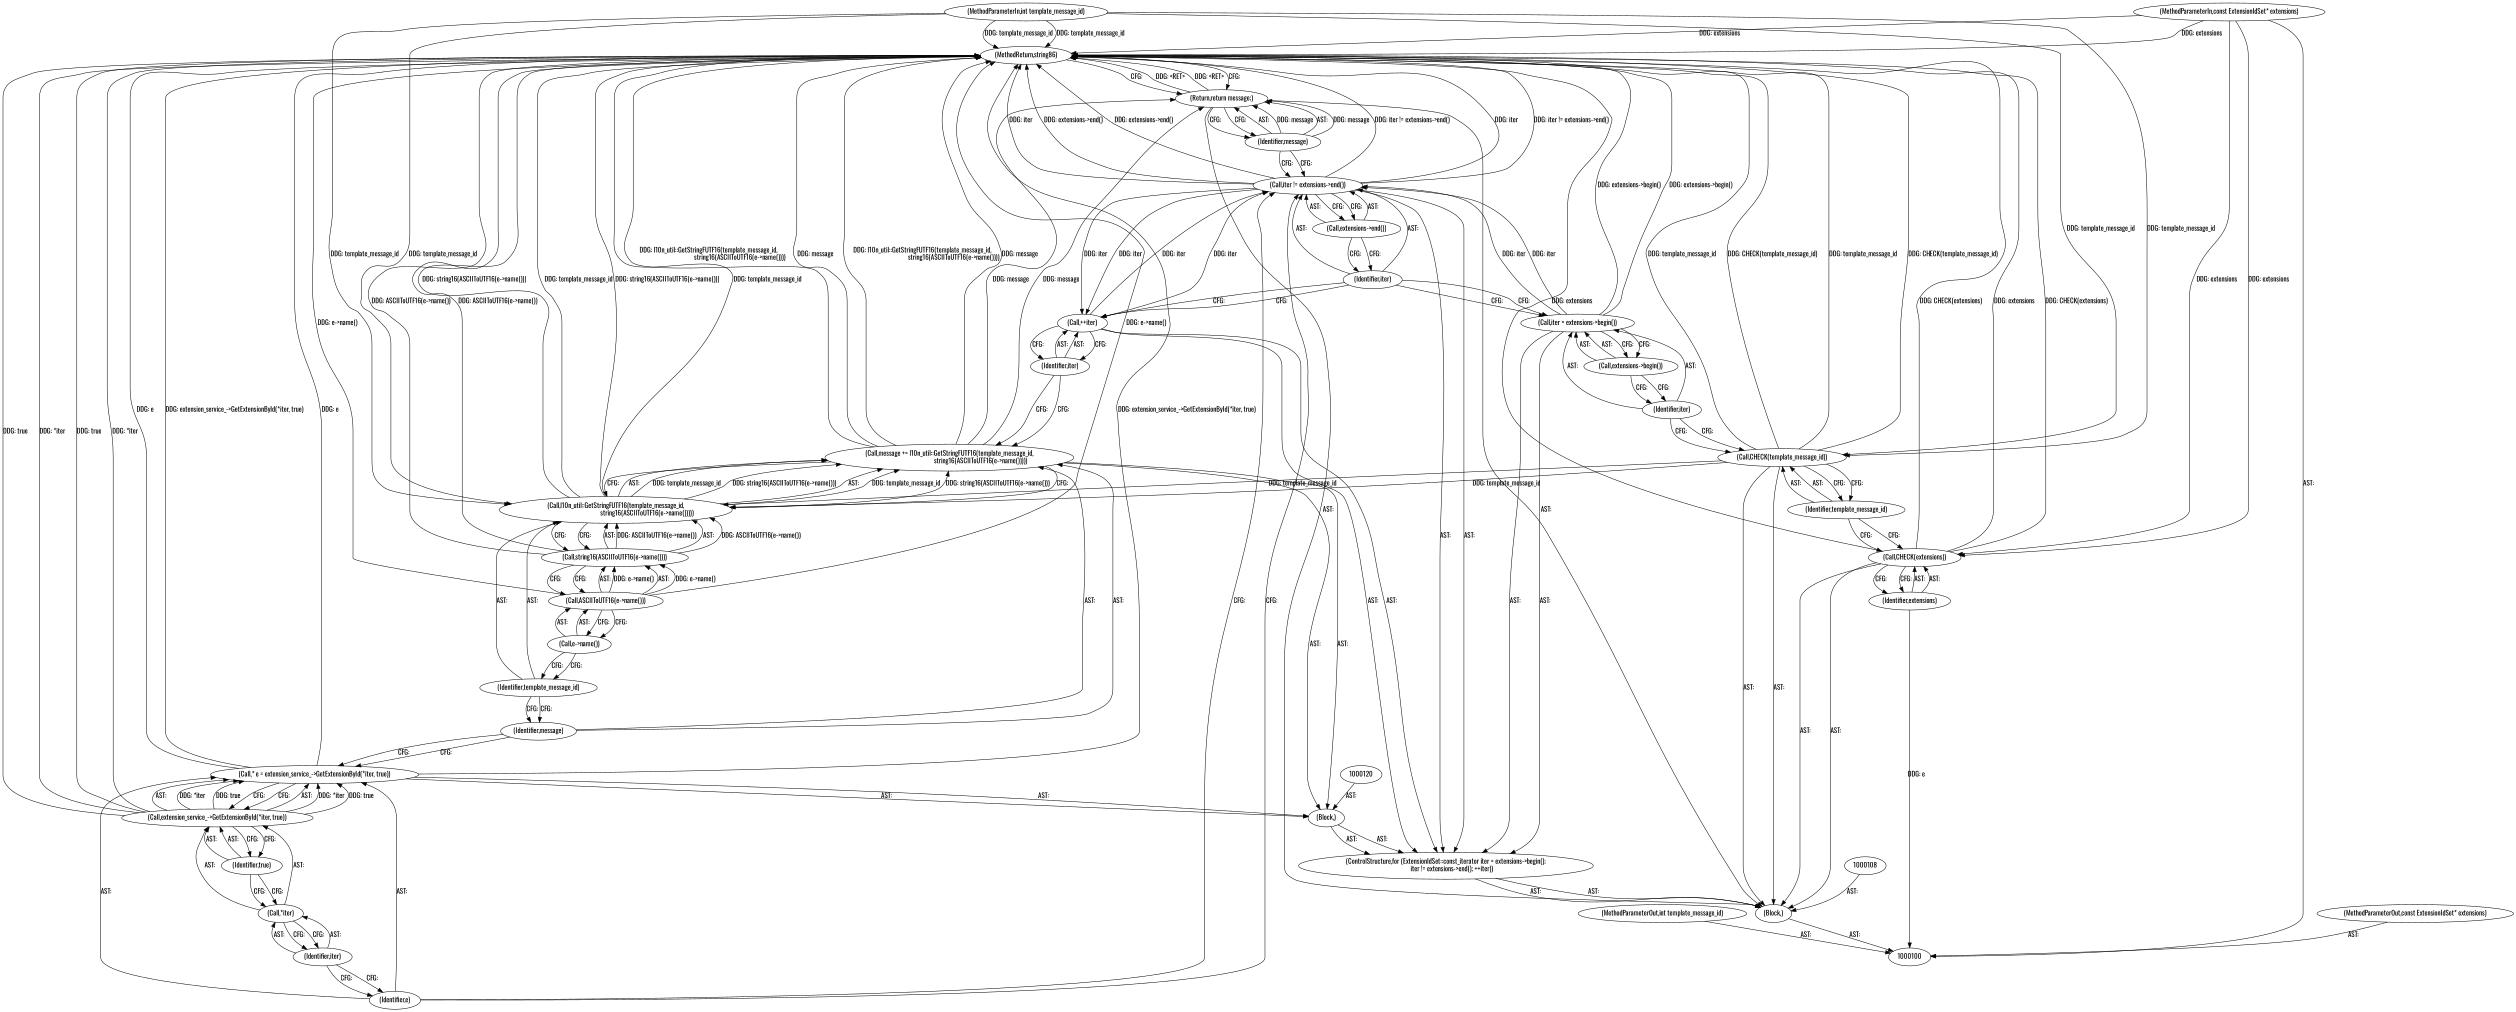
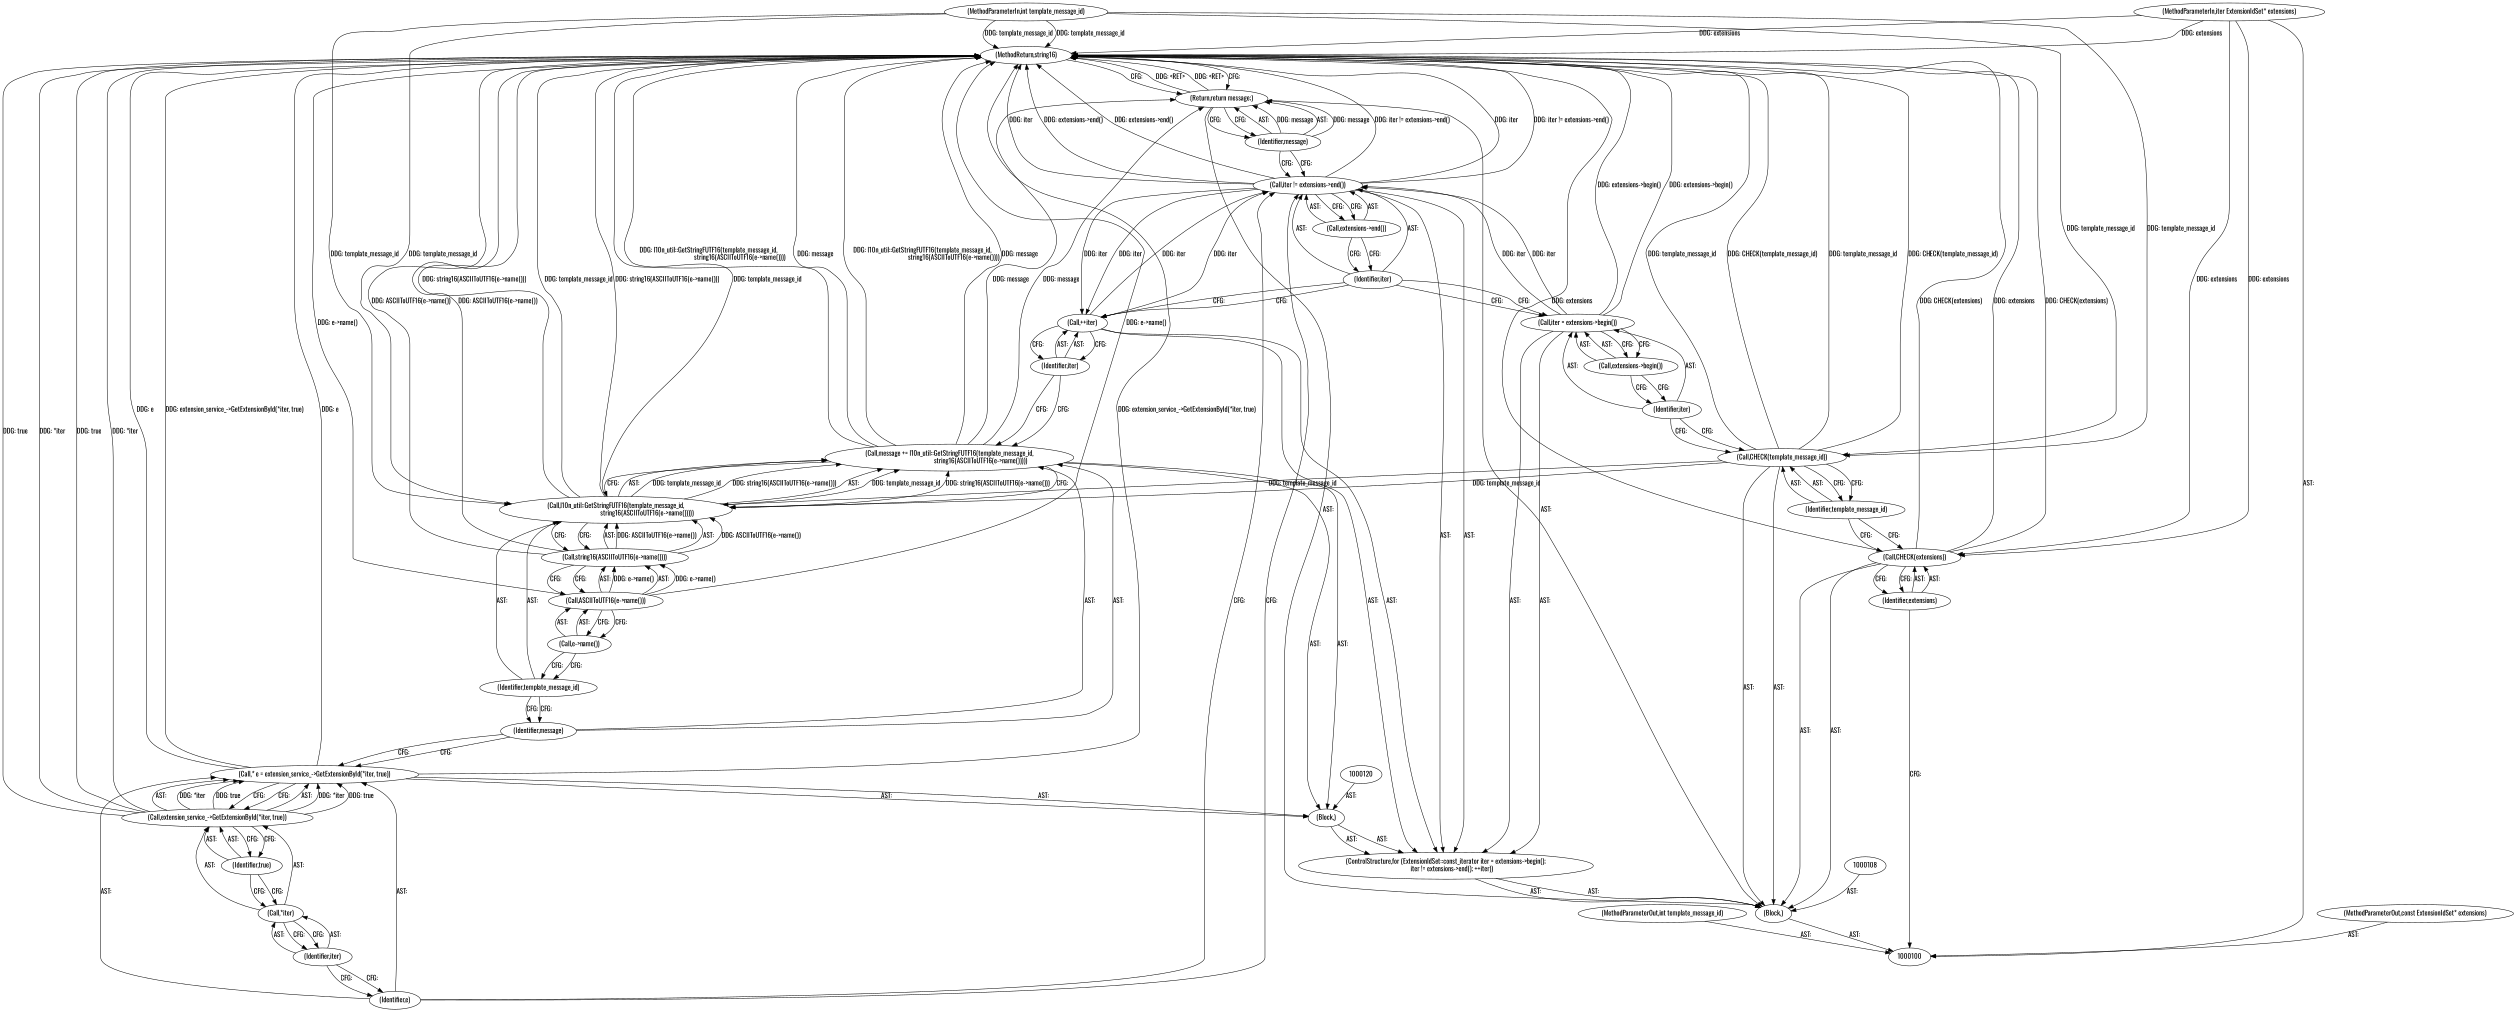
  digraph {
    fontname=Oswald
    node [fontname=Oswald]
    edge [fontname=Oswald]
-   n1 [label="(MethodReturn,string86)"]
+   n1 [label="(MethodReturn,string16)"]
    n2 [label="(Return,return message;)"]
    n3 [label="(Identifier,message)"]
    n4 [label="(Block,)"]
    n5 [label="(Call,* e = extension_service_->GetExtensionById(*iter, true))"]
    n6 [label="(Call,extension_service_->GetExtensionById(*iter, true))"]
    n7 [label="(Block,)"]
    n8 [label="(Identifier,true)"]
    n9 [label="(ControlStructure,for (ExtensionIdSet::const_iterator iter = extensions->begin();\n        iter != extensions->end(); ++iter))"]
    n10 [label="(Identifier,e)"]
    n11 [label="(Call,iter != extensions->end())"]
    n12 [label="(Call,extensions->end())"]
    n13 [label="(Call,++iter)"]
    n14 [label="(Call,*iter)"]
    n15 [label="(Identifier,iter)"]
    n16 [label="(Call,l10n_util::GetStringFUTF16(template_message_id,\n                                          string16(ASCIIToUTF16(e->name()))))"]
    n17 [label="(Call,message += l10n_util::GetStringFUTF16(template_message_id,\n                                          string16(ASCIIToUTF16(e->name()))))"]
    n18 [label="(Call,string16(ASCIIToUTF16(e->name())))"]
    n19 [label="(Call,ASCIIToUTF16(e->name()))"]
    n20 [label="(Identifier,message)"]
    n21 [label="(Identifier,template_message_id)"]
    n22 [label="(Call,e->name())"]
    1000100
-   n24 [label="(MethodParameterIn,const ExtensionIdSet* extensions)"]
+   n24 [label="(MethodParameterIn,iter ExtensionIdSet* extensions)"]
    n25 [label="(Call,CHECK(extensions))"]
    n26 [label="(Identifier,extensions)"]
    n27 [label="(MethodParameterOut,const ExtensionIdSet* extensions)"]
    n28 [label="(MethodParameterIn,int template_message_id)"]
    n29 [label="(Call,CHECK(template_message_id))"]
    n30 [label="(Identifier,template_message_id)"]
    n31 [label="(MethodParameterOut,int template_message_id)"]
    n32 [label="(Call,iter = extensions->begin())"]
    n33 [label="(Call,extensions->begin())"]
    n34 [label="(Identifier,iter)"]
    n35 [label="(Identifier,iter)"]
    n36 [label="(Identifier,iter)"]
    1000120
    1000108
    n1 -> n2 [label="CFG: "]
    n1 -> n2 [label="CFG: "]
    n2 -> n1 [label="DDG: <RET>"]
    n2 -> n1 [label="DDG: <RET>"]
    n2 -> n3 [label="CFG: "]
    n2 -> n3 [label="CFG: "]
    n2 -> n4 [label="AST: "]
    n2 -> n4 [label="AST: "]
    n3 -> n2 [label="AST: "]
    n3 -> n2 [label="DDG: message"]
    n3 -> n2 [label="AST: "]
    n3 -> n2 [label="DDG: message"]
    n3 -> n11 [label="CFG: "]
    n3 -> n11 [label="CFG: "]
    n4 -> 1000100 [label="AST: "]
    n5 -> n1 [label="DDG: e"]
    n5 -> n1 [label="DDG: extension_service_->GetExtensionById(*iter, true)"]
    n5 -> n1 [label="DDG: e"]
    n5 -> n1 [label="DDG: extension_service_->GetExtensionById(*iter, true)"]
    n5 -> n6 [label="CFG: "]
    n5 -> n6 [label="CFG: "]
    n5 -> n7 [label="AST: "]
    n5 -> n7 [label="AST: "]
    n6 -> n1 [label="DDG: true"]
    n6 -> n1 [label="DDG: *iter"]
    n6 -> n1 [label="DDG: true"]
    n6 -> n1 [label="DDG: *iter"]
    n6 -> n5 [label="AST: "]
    n6 -> n5 [label="DDG: *iter"]
    n6 -> n5 [label="DDG: true"]
    n6 -> n5 [label="AST: "]
    n6 -> n5 [label="DDG: *iter"]
    n6 -> n5 [label="DDG: true"]
    n6 -> n8 [label="CFG: "]
    n6 -> n8 [label="CFG: "]
    n7 -> n9 [label="AST: "]
    n7 -> n9 [label="AST: "]
    n8 -> n6 [label="AST: "]
    n8 -> n6 [label="AST: "]
    n8 -> n14 [label="CFG: "]
    n8 -> n14 [label="CFG: "]
    n9 -> n4 [label="AST: "]
    n9 -> n4 [label="AST: "]
    n10 -> n5 [label="AST: "]
    n10 -> n5 [label="AST: "]
    n10 -> n11 [label="CFG: "]
    n10 -> n11 [label="CFG: "]
    n11 -> n1 [label="DDG: iter != extensions->end()"]
    n11 -> n1 [label="DDG: iter"]
    n11 -> n1 [label="DDG: extensions->end()"]
    n11 -> n1 [label="DDG: iter != extensions->end()"]
    n11 -> n1 [label="DDG: iter"]
    n11 -> n1 [label="DDG: extensions->end()"]
    n11 -> n9 [label="AST: "]
    n11 -> n9 [label="AST: "]
    n11 -> n12 [label="CFG: "]
    n11 -> n12 [label="CFG: "]
    n11 -> n13 [label="DDG: iter"]
    n11 -> n13 [label="DDG: iter"]
    n12 -> n11 [label="AST: "]
    n12 -> n11 [label="AST: "]
    n12 -> n35 [label="CFG: "]
    n12 -> n35 [label="CFG: "]
    n13 -> n9 [label="AST: "]
    n13 -> n9 [label="AST: "]
    n13 -> n11 [label="DDG: iter"]
    n13 -> n11 [label="DDG: iter"]
    n13 -> n36 [label="CFG: "]
    n13 -> n36 [label="CFG: "]
    n14 -> n6 [label="AST: "]
    n14 -> n6 [label="AST: "]
    n14 -> n15 [label="CFG: "]
    n14 -> n15 [label="CFG: "]
    n15 -> n10 [label="CFG: "]
    n15 -> n10 [label="CFG: "]
    n15 -> n14 [label="AST: "]
    n15 -> n14 [label="AST: "]
    n16 -> n1 [label="DDG: template_message_id"]
    n16 -> n1 [label="DDG: string16(ASCIIToUTF16(e->name()))"]
    n16 -> n1 [label="DDG: template_message_id"]
    n16 -> n1 [label="DDG: string16(ASCIIToUTF16(e->name()))"]
    n16 -> n17 [label="AST: "]
    n16 -> n17 [label="DDG: template_message_id"]
    n16 -> n17 [label="DDG: string16(ASCIIToUTF16(e->name()))"]
    n16 -> n17 [label="AST: "]
    n16 -> n17 [label="DDG: template_message_id"]
    n16 -> n17 [label="DDG: string16(ASCIIToUTF16(e->name()))"]
    n16 -> n18 [label="CFG: "]
    n16 -> n18 [label="CFG: "]
    n17 -> n1 [label="DDG: l10n_util::GetStringFUTF16(template_message_id,\n                                          string16(ASCIIToUTF16(e->name())))"]
    n17 -> n1 [label="DDG: message"]
    n17 -> n1 [label="DDG: l10n_util::GetStringFUTF16(template_message_id,\n                                          string16(ASCIIToUTF16(e->name())))"]
    n17 -> n1 [label="DDG: message"]
    n17 -> n2 [label="DDG: message"]
    n17 -> n2 [label="DDG: message"]
    n17 -> n7 [label="AST: "]
    n17 -> n7 [label="AST: "]
    n17 -> n16 [label="CFG: "]
    n17 -> n16 [label="CFG: "]
    n18 -> n1 [label="DDG: ASCIIToUTF16(e->name())"]
    n18 -> n1 [label="DDG: ASCIIToUTF16(e->name())"]
    n18 -> n16 [label="AST: "]
    n18 -> n16 [label="DDG: ASCIIToUTF16(e->name())"]
    n18 -> n16 [label="AST: "]
    n18 -> n16 [label="DDG: ASCIIToUTF16(e->name())"]
    n18 -> n19 [label="CFG: "]
    n18 -> n19 [label="CFG: "]
    n19 -> n1 [label="DDG: e->name()"]
    n19 -> n1 [label="DDG: e->name()"]
    n19 -> n18 [label="AST: "]
    n19 -> n18 [label="DDG: e->name()"]
    n19 -> n18 [label="AST: "]
    n19 -> n18 [label="DDG: e->name()"]
    n19 -> n22 [label="CFG: "]
    n19 -> n22 [label="CFG: "]
    n20 -> n5 [label="CFG: "]
    n20 -> n5 [label="CFG: "]
    n20 -> n17 [label="AST: "]
    n20 -> n17 [label="AST: "]
    n21 -> n16 [label="AST: "]
    n21 -> n16 [label="AST: "]
    n21 -> n20 [label="CFG: "]
    n21 -> n20 [label="CFG: "]
    n22 -> n19 [label="AST: "]
    n22 -> n19 [label="AST: "]
    n22 -> n21 [label="CFG: "]
    n22 -> n21 [label="CFG: "]
    n24 -> n1 [label="DDG: extensions"]
    n24 -> n1 [label="DDG: extensions"]
    n24 -> 1000100 [label="AST: "]
    n24 -> n25 [label="DDG: extensions"]
    n24 -> n25 [label="DDG: extensions"]
    n25 -> n1 [label="DDG: CHECK(extensions)"]
    n25 -> n1 [label="DDG: extensions"]
    n25 -> n1 [label="DDG: CHECK(extensions)"]
    n25 -> n1 [label="DDG: extensions"]
    n25 -> n4 [label="AST: "]
    n25 -> n4 [label="AST: "]
    n25 -> n26 [label="CFG: "]
    n25 -> n26 [label="CFG: "]
-   n26 -> 1000100 [label="DDG: e"]
+   n26 -> 1000100 [label="CFG: "]
    n26 -> n25 [label="AST: "]
    n26 -> n25 [label="AST: "]
    n27 -> 1000100 [label="AST: "]
    n28 -> n1 [label="DDG: template_message_id"]
    n28 -> n1 [label="DDG: template_message_id"]
    n28 -> n16 [label="DDG: template_message_id"]
    n28 -> n16 [label="DDG: template_message_id"]
    n28 -> n29 [label="DDG: template_message_id"]
    n28 -> n29 [label="DDG: template_message_id"]
    n29 -> n1 [label="DDG: template_message_id"]
    n29 -> n1 [label="DDG: CHECK(template_message_id)"]
    n29 -> n1 [label="DDG: template_message_id"]
    n29 -> n1 [label="DDG: CHECK(template_message_id)"]
    n29 -> n4 [label="AST: "]
    n29 -> n4 [label="AST: "]
    n29 -> n16 [label="DDG: template_message_id"]
    n29 -> n16 [label="DDG: template_message_id"]
    n29 -> n30 [label="CFG: "]
    n29 -> n30 [label="CFG: "]
    n30 -> n25 [label="CFG: "]
    n30 -> n25 [label="CFG: "]
    n30 -> n29 [label="AST: "]
    n30 -> n29 [label="AST: "]
    n31 -> 1000100 [label="AST: "]
    n32 -> n1 [label="DDG: extensions->begin()"]
    n32 -> n1 [label="DDG: extensions->begin()"]
    n32 -> n9 [label="AST: "]
    n32 -> n9 [label="AST: "]
    n32 -> n11 [label="DDG: iter"]
    n32 -> n11 [label="DDG: iter"]
    n32 -> n33 [label="CFG: "]
    n32 -> n33 [label="CFG: "]
    n33 -> n32 [label="AST: "]
    n33 -> n32 [label="AST: "]
    n33 -> n34 [label="CFG: "]
    n33 -> n34 [label="CFG: "]
    n34 -> n29 [label="CFG: "]
    n34 -> n29 [label="CFG: "]
    n34 -> n32 [label="AST: "]
    n34 -> n32 [label="AST: "]
    n35 -> n11 [label="AST: "]
    n35 -> n11 [label="AST: "]
    n35 -> n13 [label="CFG: "]
    n35 -> n13 [label="CFG: "]
    n35 -> n32 [label="CFG: "]
    n35 -> n32 [label="CFG: "]
    n36 -> n13 [label="AST: "]
    n36 -> n13 [label="AST: "]
    n36 -> n17 [label="CFG: "]
    n36 -> n17 [label="CFG: "]
    1000120 -> n7 [label="AST: "]
    1000108 -> n4 [label="AST: "]
  }
